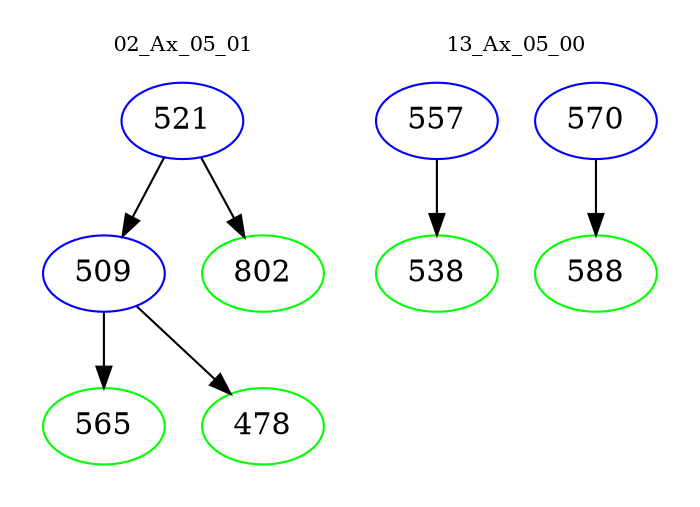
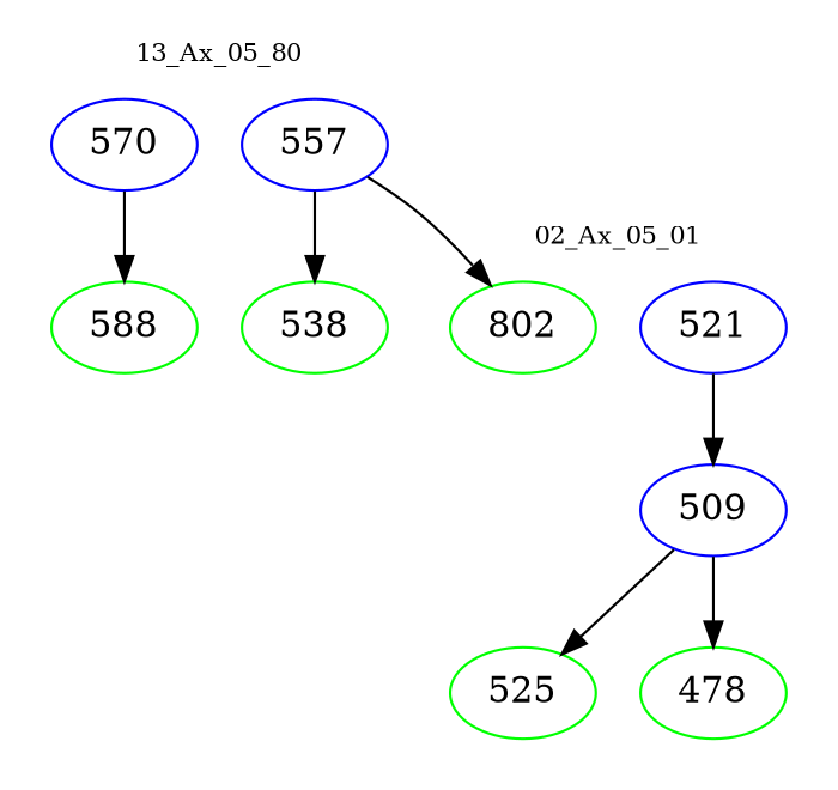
  digraph {
    node [color=green]
    edge [color=black]
    n1 [color=blue label=521]
    n2 [color=blue label=509]
-   n3 [label=565]
+   n3 [label=525]
    n4 [label=802]
    n5 [label=478]
    n6 [color=blue label=570]
    n7 [color=blue label=557]
    n8 [label=588]
    n9 [label=538]
    subgraph cluster_1 {
      color=white
      fontsize=10
      label="02_Ax_05_01"
      n1
      n2
      n3
      n4
      n5
    }
    subgraph cluster_2 {
      color=white
      fontsize=10
-     label="13_Ax_05_00"
+     label="13_Ax_05_80"
      n6
      n7
      n8
      n9
    }
    n1 -> n2
-   n1 -> n4
+   n7 -> n4
    n2 -> n3
    n2 -> n5
    n6 -> n8
    n7 -> n9
  }
